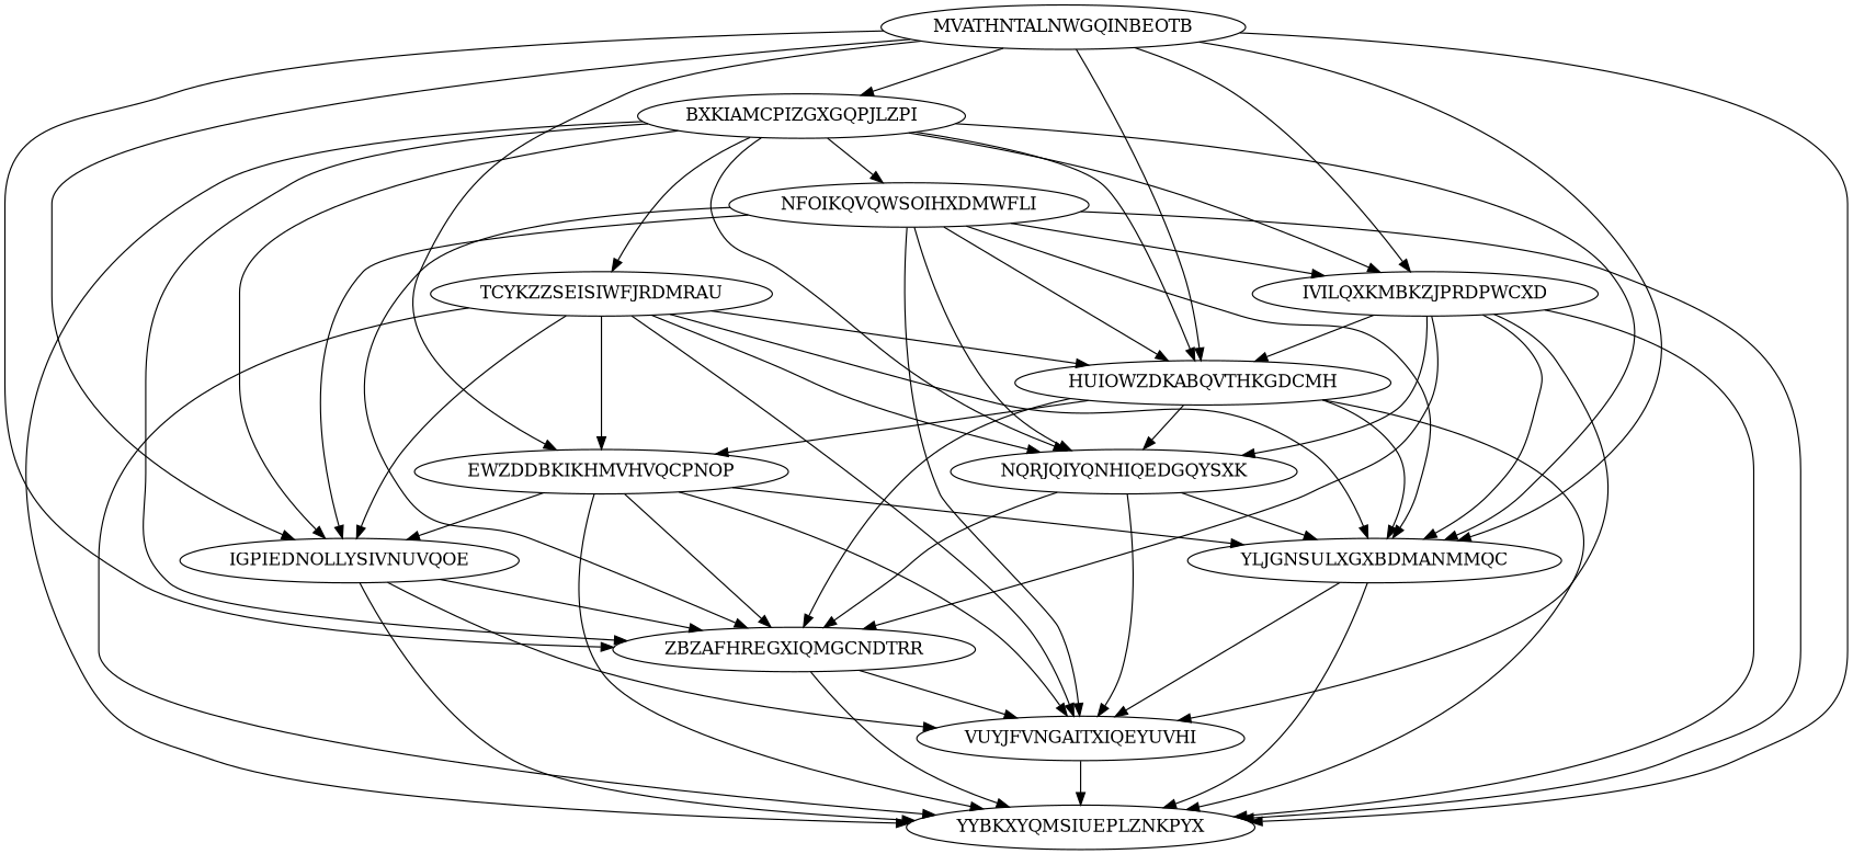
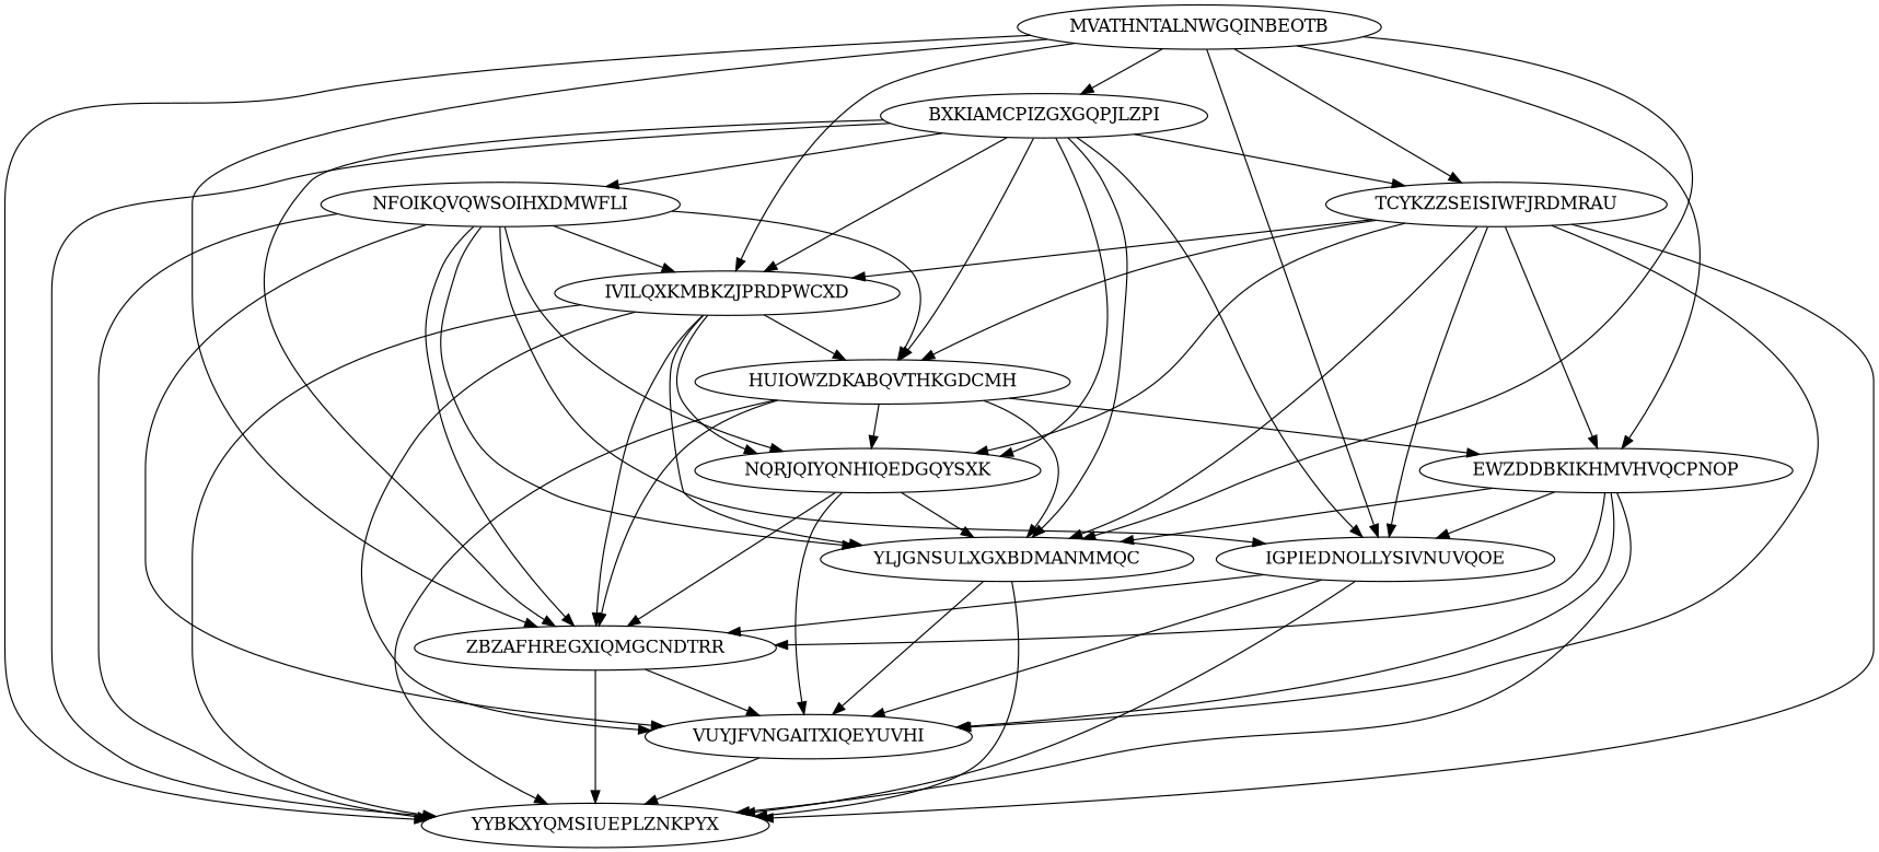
  digraph {
    node [Weight=18]
    edge [Weight=20]
    MVATHNTALNWGQINBEOTB [Weight=16]
    BXKIAMCPIZGXGQPJLZPI
    TCYKZZSEISIWFJRDMRAU [Weight=11]
    IVILQXKMBKZJPRDPWCXD [Weight=14]
    EWZDDBKIKHMVHVQCPNOP
    IGPIEDNOLLYSIVNUVQOE [Weight=16]
    YLJGNSULXGXBDMANMMQC [Weight=20]
    ZBZAFHREGXIQMGCNDTRR [Weight=17]
    YYBKXYQMSIUEPLZNKPYX [Weight=12]
    NFOIKQVQWSOIHXDMWFLI
    HUIOWZDKABQVTHKGDCMH [Weight=15]
    NQRJQIYQNHIQEDGQYSXK [Weight=19]
    VUYJFVNGAITXIQEYUVHI [Weight=17]
    MVATHNTALNWGQINBEOTB -> BXKIAMCPIZGXGQPJLZPI [Weight=14]
-   MVATHNTALNWGQINBEOTB -> HUIOWZDKABQVTHKGDCMH
+   MVATHNTALNWGQINBEOTB -> TCYKZZSEISIWFJRDMRAU
    MVATHNTALNWGQINBEOTB -> IVILQXKMBKZJPRDPWCXD [Weight=10]
    MVATHNTALNWGQINBEOTB -> EWZDDBKIKHMVHVQCPNOP [Weight=10]
    MVATHNTALNWGQINBEOTB -> IGPIEDNOLLYSIVNUVQOE [Weight=19]
    MVATHNTALNWGQINBEOTB -> YLJGNSULXGXBDMANMMQC [Weight=11]
    MVATHNTALNWGQINBEOTB -> ZBZAFHREGXIQMGCNDTRR [Weight=19]
    MVATHNTALNWGQINBEOTB -> YYBKXYQMSIUEPLZNKPYX
    BXKIAMCPIZGXGQPJLZPI -> TCYKZZSEISIWFJRDMRAU [Weight=10]
    BXKIAMCPIZGXGQPJLZPI -> IVILQXKMBKZJPRDPWCXD [Weight=15]
    BXKIAMCPIZGXGQPJLZPI -> IGPIEDNOLLYSIVNUVQOE [Weight=18]
    BXKIAMCPIZGXGQPJLZPI -> YLJGNSULXGXBDMANMMQC [Weight=16]
    BXKIAMCPIZGXGQPJLZPI -> ZBZAFHREGXIQMGCNDTRR
    BXKIAMCPIZGXGQPJLZPI -> YYBKXYQMSIUEPLZNKPYX [Weight=17]
    BXKIAMCPIZGXGQPJLZPI -> NFOIKQVQWSOIHXDMWFLI
    BXKIAMCPIZGXGQPJLZPI -> HUIOWZDKABQVTHKGDCMH [Weight=16]
    BXKIAMCPIZGXGQPJLZPI -> NQRJQIYQNHIQEDGQYSXK [Weight=13]
+   TCYKZZSEISIWFJRDMRAU -> IVILQXKMBKZJPRDPWCXD [Weight=19]
    TCYKZZSEISIWFJRDMRAU -> EWZDDBKIKHMVHVQCPNOP [Weight=17]
    TCYKZZSEISIWFJRDMRAU -> IGPIEDNOLLYSIVNUVQOE [Weight=13]
    TCYKZZSEISIWFJRDMRAU -> YLJGNSULXGXBDMANMMQC [Weight=10]
    TCYKZZSEISIWFJRDMRAU -> YYBKXYQMSIUEPLZNKPYX [Weight=10]
    TCYKZZSEISIWFJRDMRAU -> HUIOWZDKABQVTHKGDCMH [Weight=17]
    TCYKZZSEISIWFJRDMRAU -> NQRJQIYQNHIQEDGQYSXK [Weight=14]
    TCYKZZSEISIWFJRDMRAU -> VUYJFVNGAITXIQEYUVHI [Weight=12]
    IVILQXKMBKZJPRDPWCXD -> YLJGNSULXGXBDMANMMQC [Weight=17]
    IVILQXKMBKZJPRDPWCXD -> ZBZAFHREGXIQMGCNDTRR [Weight=11]
    IVILQXKMBKZJPRDPWCXD -> YYBKXYQMSIUEPLZNKPYX
    IVILQXKMBKZJPRDPWCXD -> HUIOWZDKABQVTHKGDCMH [Weight=11]
    IVILQXKMBKZJPRDPWCXD -> NQRJQIYQNHIQEDGQYSXK [Weight=12]
    IVILQXKMBKZJPRDPWCXD -> VUYJFVNGAITXIQEYUVHI [Weight=16]
    EWZDDBKIKHMVHVQCPNOP -> IGPIEDNOLLYSIVNUVQOE [Weight=10]
    EWZDDBKIKHMVHVQCPNOP -> YLJGNSULXGXBDMANMMQC [Weight=14]
    EWZDDBKIKHMVHVQCPNOP -> ZBZAFHREGXIQMGCNDTRR [Weight=18]
    EWZDDBKIKHMVHVQCPNOP -> YYBKXYQMSIUEPLZNKPYX
    EWZDDBKIKHMVHVQCPNOP -> VUYJFVNGAITXIQEYUVHI [Weight=18]
    IGPIEDNOLLYSIVNUVQOE -> ZBZAFHREGXIQMGCNDTRR [Weight=17]
    IGPIEDNOLLYSIVNUVQOE -> YYBKXYQMSIUEPLZNKPYX [Weight=16]
    IGPIEDNOLLYSIVNUVQOE -> VUYJFVNGAITXIQEYUVHI [Weight=11]
    YLJGNSULXGXBDMANMMQC -> YYBKXYQMSIUEPLZNKPYX [Weight=14]
    YLJGNSULXGXBDMANMMQC -> VUYJFVNGAITXIQEYUVHI [Weight=14]
    ZBZAFHREGXIQMGCNDTRR -> YYBKXYQMSIUEPLZNKPYX [Weight=13]
    ZBZAFHREGXIQMGCNDTRR -> VUYJFVNGAITXIQEYUVHI [Weight=12]
    NFOIKQVQWSOIHXDMWFLI -> IVILQXKMBKZJPRDPWCXD [Weight=17]
    NFOIKQVQWSOIHXDMWFLI -> IGPIEDNOLLYSIVNUVQOE
    NFOIKQVQWSOIHXDMWFLI -> YLJGNSULXGXBDMANMMQC [Weight=19]
    NFOIKQVQWSOIHXDMWFLI -> ZBZAFHREGXIQMGCNDTRR [Weight=15]
    NFOIKQVQWSOIHXDMWFLI -> YYBKXYQMSIUEPLZNKPYX
    NFOIKQVQWSOIHXDMWFLI -> HUIOWZDKABQVTHKGDCMH [Weight=11]
    NFOIKQVQWSOIHXDMWFLI -> NQRJQIYQNHIQEDGQYSXK [Weight=10]
    NFOIKQVQWSOIHXDMWFLI -> VUYJFVNGAITXIQEYUVHI
    HUIOWZDKABQVTHKGDCMH -> EWZDDBKIKHMVHVQCPNOP [Weight=13]
    HUIOWZDKABQVTHKGDCMH -> YLJGNSULXGXBDMANMMQC [Weight=15]
    HUIOWZDKABQVTHKGDCMH -> ZBZAFHREGXIQMGCNDTRR [Weight=15]
    HUIOWZDKABQVTHKGDCMH -> YYBKXYQMSIUEPLZNKPYX [Weight=17]
    HUIOWZDKABQVTHKGDCMH -> NQRJQIYQNHIQEDGQYSXK [Weight=13]
    NQRJQIYQNHIQEDGQYSXK -> YLJGNSULXGXBDMANMMQC [Weight=16]
    NQRJQIYQNHIQEDGQYSXK -> ZBZAFHREGXIQMGCNDTRR [Weight=12]
    NQRJQIYQNHIQEDGQYSXK -> VUYJFVNGAITXIQEYUVHI [Weight=12]
    VUYJFVNGAITXIQEYUVHI -> YYBKXYQMSIUEPLZNKPYX [Weight=16]
  }
